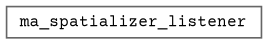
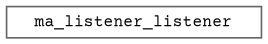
  digraph {
    rankdir=TB
    fontname="Courier Prime"
-   n1 [color=grey40 fillcolor=white fontname="Courier Prime" fontsize=10 height=0.2 label=ma_spatializer_listener shape=box style=filled width=0.4]
+   n1 [color=grey40 fillcolor=white fontname="Courier Prime" fontsize=10 height=0.2 label=ma_listener_listener shape=box style=filled width=0.4]
  }
